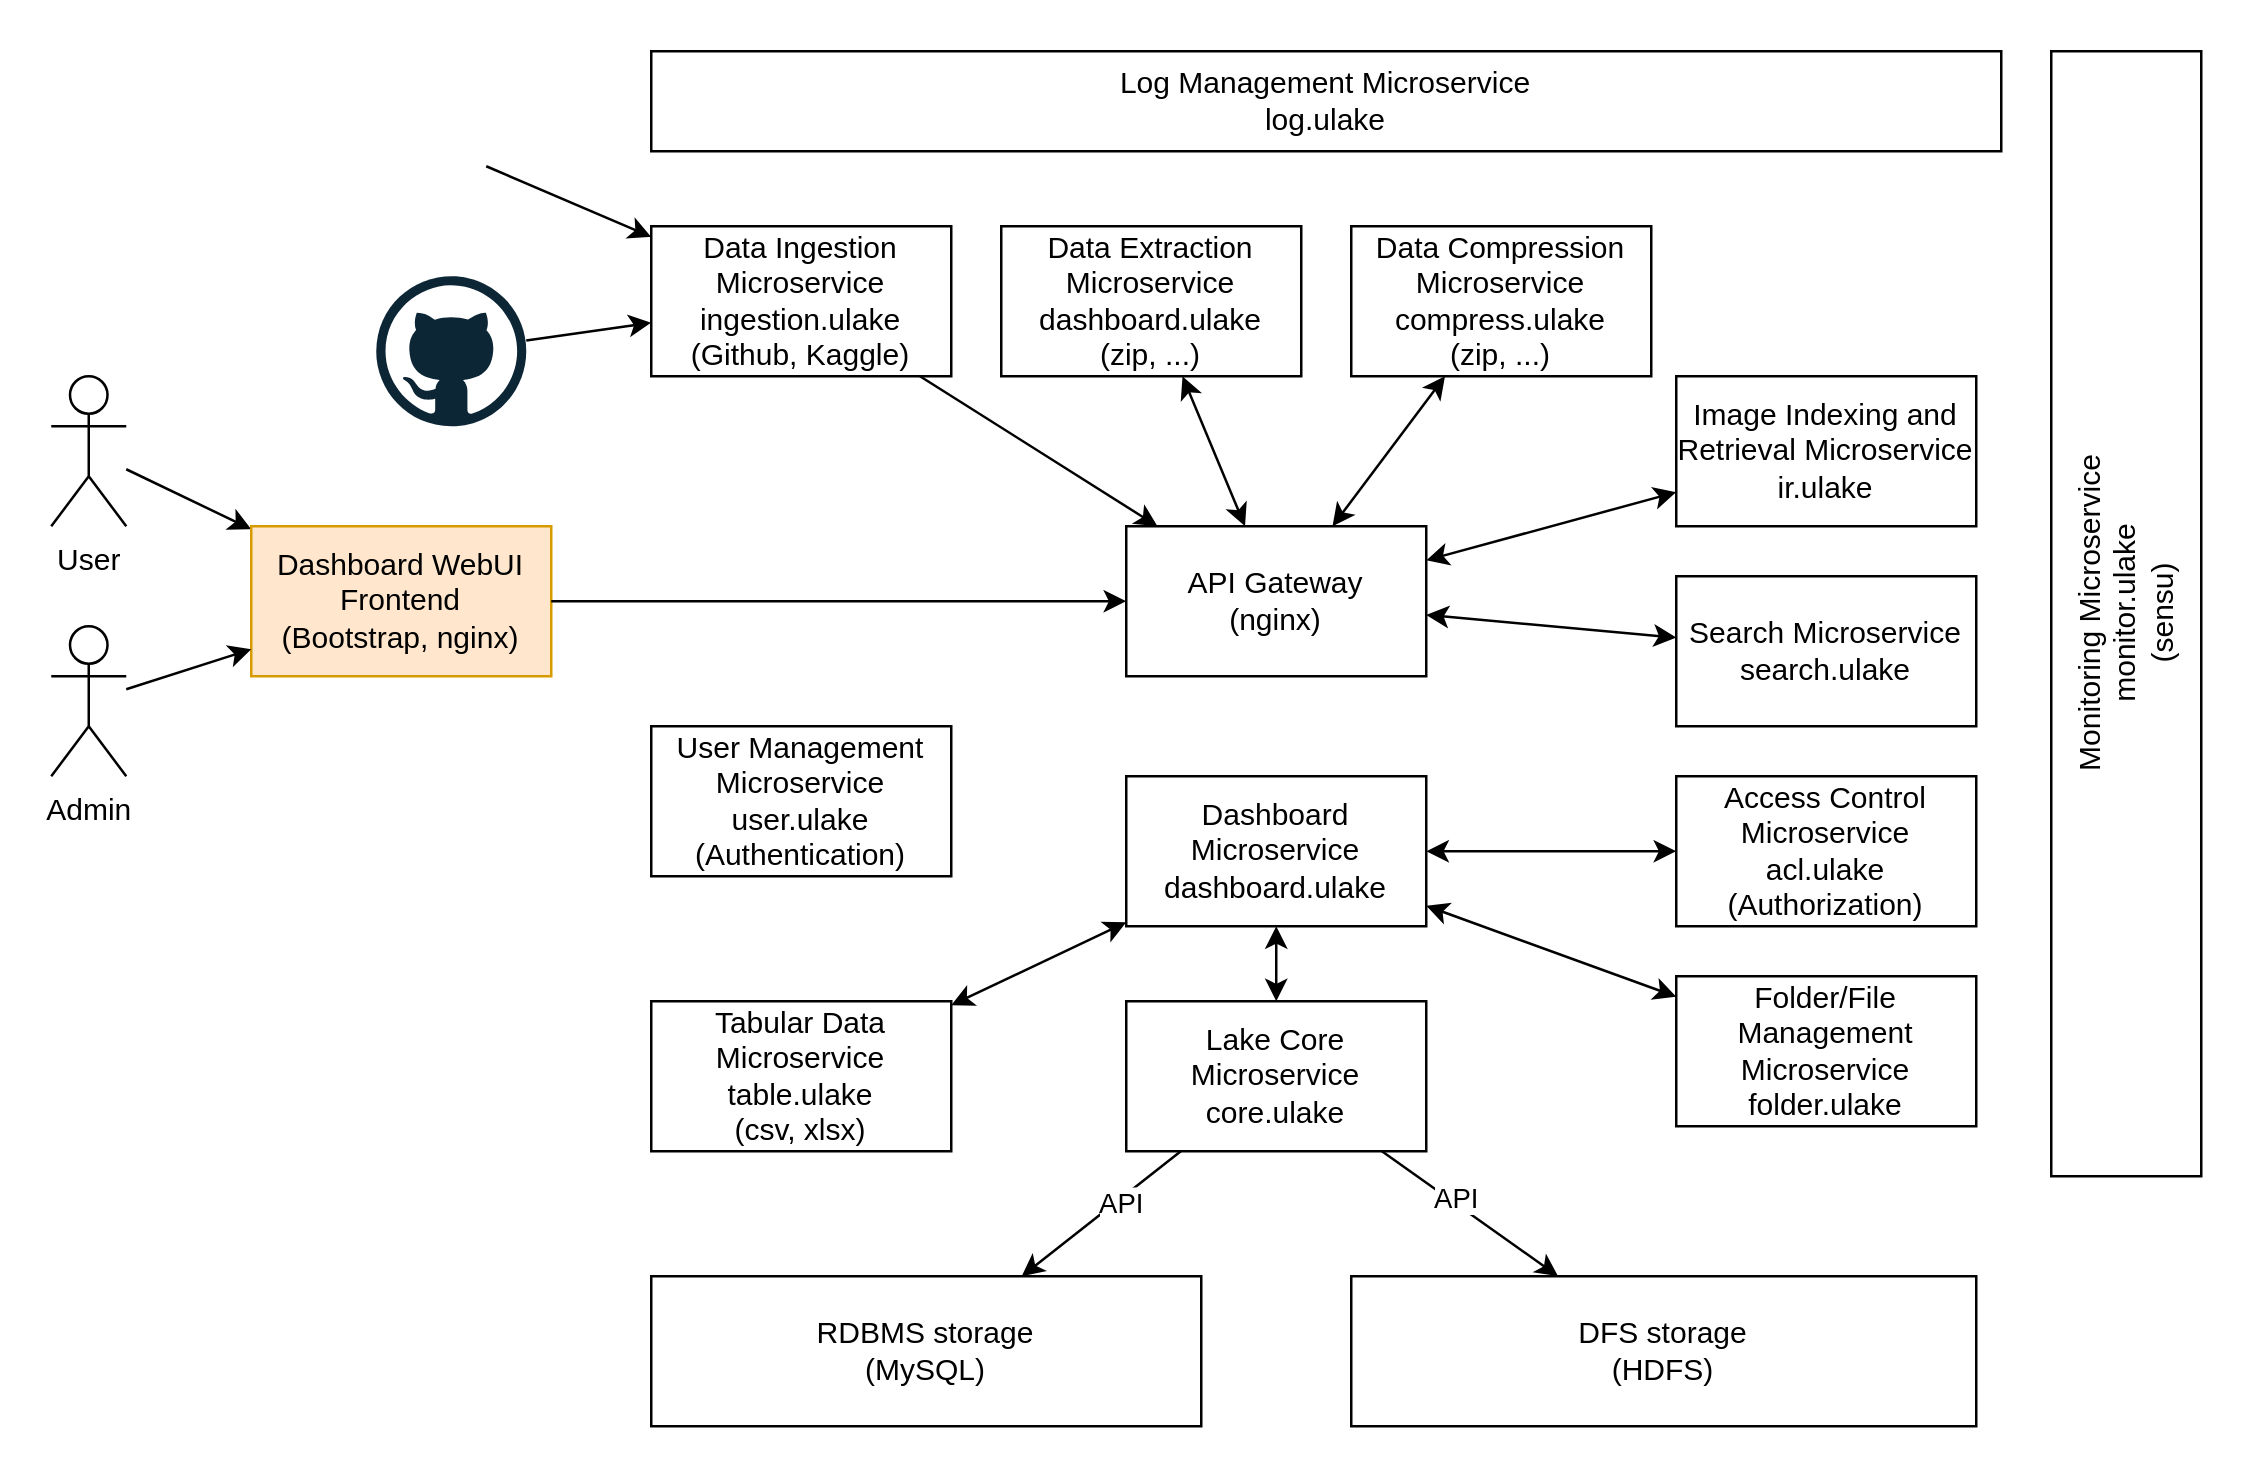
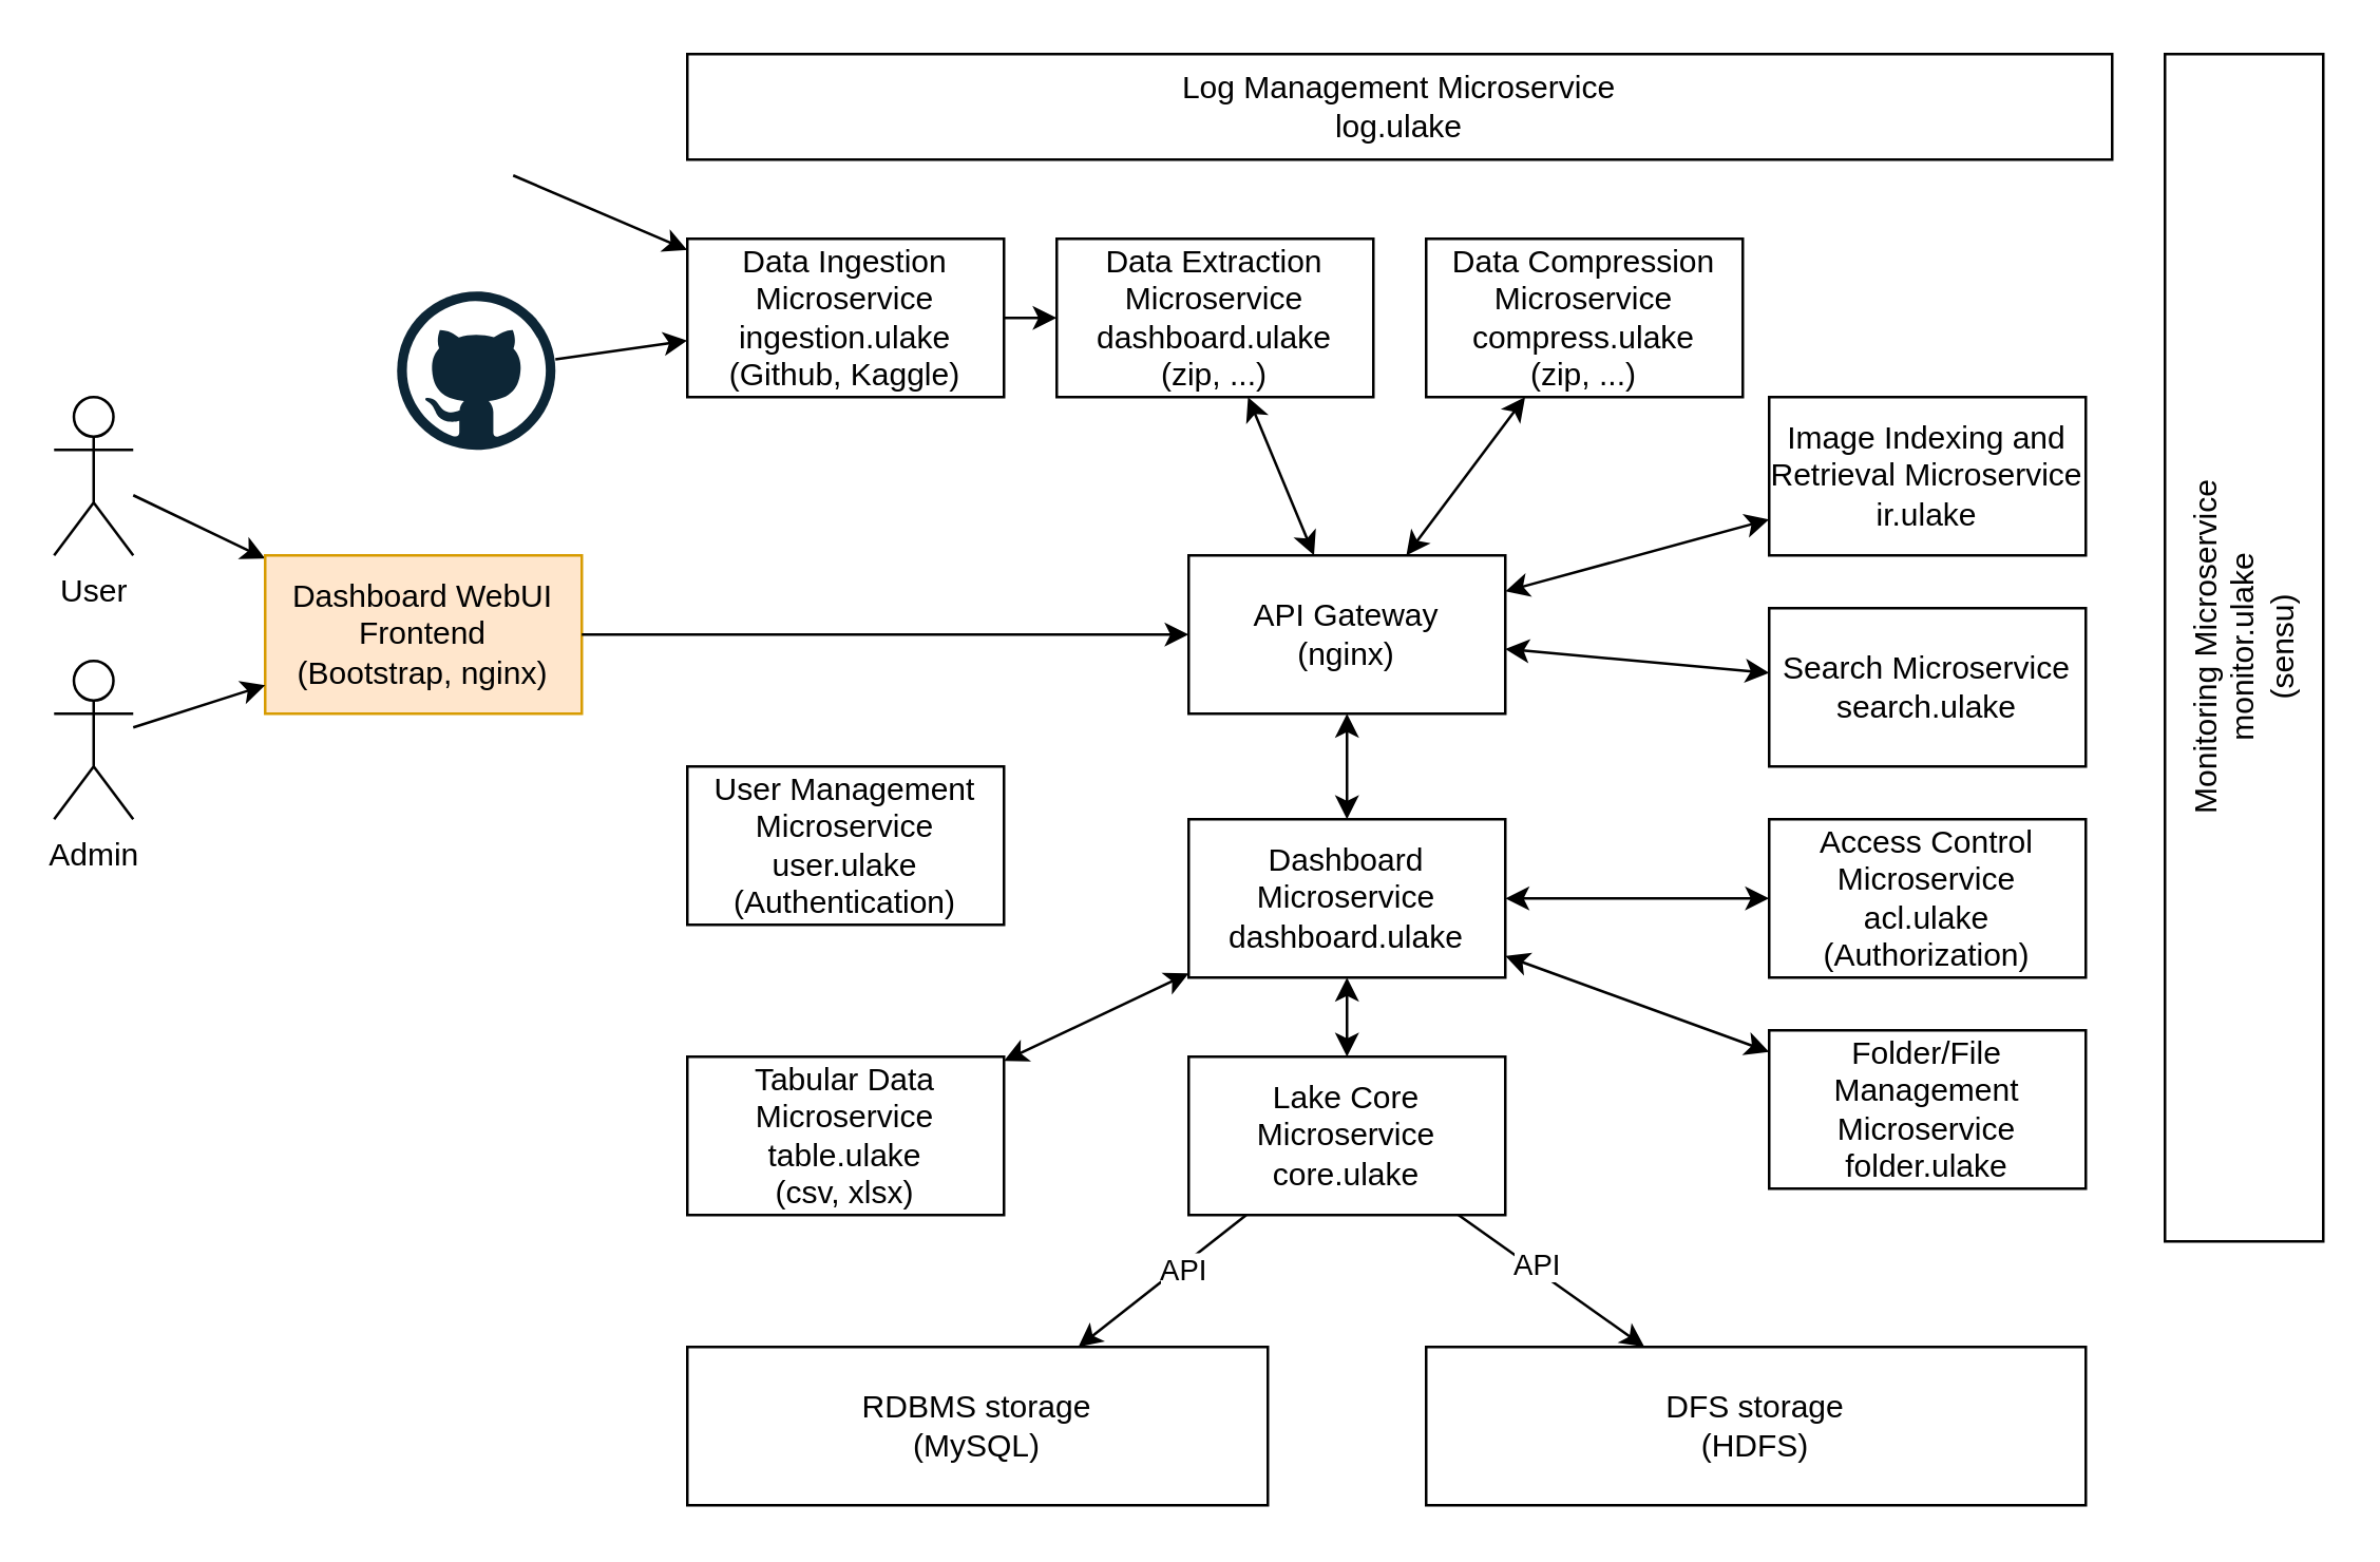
  <mxCell id="0" />
  <mxCell id="1" parent="0" />
  <mxCell id="2" style="rounded=0;orthogonalLoop=1;jettySize=auto;html=1;startArrow=classic;startFill=1;" parent="1" source="33" target="18" edge="1"><mxGeometry relative="1" as="geometry" /></mxCell>
+ <mxCell id="3" style="rounded=0;orthogonalLoop=1;jettySize=auto;html=1;startArrow=classic;startFill=1;" parent="1" source="6" target="33" edge="1"><mxGeometry relative="1" as="geometry" /></mxCell>
  <mxCell id="4" style="edgeStyle=none;rounded=0;orthogonalLoop=1;jettySize=auto;html=1;startArrow=classic;startFill=1;" edge="1" parent="1" source="6" target="34"><mxGeometry relative="1" as="geometry" /></mxCell>
  <mxCell id="5" style="edgeStyle=none;rounded=0;orthogonalLoop=1;jettySize=auto;html=1;startArrow=classic;startFill=1;" edge="1" parent="1" source="6" target="26"><mxGeometry relative="1" as="geometry" /></mxCell>
  <mxCell id="6" value="API Gateway&lt;br&gt;(nginx)" style="rounded=0;whiteSpace=wrap;html=1;strokeColor=#000000;" parent="1" vertex="1"><mxGeometry x="450" y="210" width="120" height="60" as="geometry" /></mxCell>
  <mxCell id="7" value="" style="edgeStyle=none;rounded=0;orthogonalLoop=1;jettySize=auto;html=1;" parent="1" source="8" target="15" edge="1"><mxGeometry relative="1" as="geometry" /></mxCell>
  <mxCell id="8" value="User" style="shape=umlActor;verticalLabelPosition=bottom;verticalAlign=top;html=1;outlineConnect=0;" parent="1" vertex="1"><mxGeometry x="20" y="150" width="30" height="60" as="geometry" /></mxCell>
  <mxCell id="9" value="User Management Microservice&lt;br&gt;user.ulake&lt;br&gt;(Authentication)" style="rounded=0;whiteSpace=wrap;html=1;fillColor=none;strokeColor=#000000;" parent="1" vertex="1"><mxGeometry x="260" y="290" width="120" height="60" as="geometry" /></mxCell>
  <mxCell id="10" style="edgeStyle=none;rounded=0;orthogonalLoop=1;jettySize=auto;html=1;strokeColor=#000000;" parent="1" source="14" target="24" edge="1"><mxGeometry relative="1" as="geometry" /></mxCell>
  <mxCell id="11" value="API" style="edgeLabel;html=1;align=center;verticalAlign=middle;resizable=0;points=[];" parent="10" vertex="1" connectable="0"><mxGeometry x="-0.201" y="1" relative="1" as="geometry"><mxPoint as="offset" /></mxGeometry></mxCell>
  <mxCell id="12" style="edgeStyle=none;rounded=0;orthogonalLoop=1;jettySize=auto;html=1;strokeColor=#000000;" parent="1" source="14" target="25" edge="1"><mxGeometry relative="1" as="geometry" /></mxCell>
  <mxCell id="13" value="API" style="edgeLabel;html=1;align=center;verticalAlign=middle;resizable=0;points=[];" parent="12" vertex="1" connectable="0"><mxGeometry x="-0.188" y="2" relative="1" as="geometry"><mxPoint as="offset" /></mxGeometry></mxCell>
  <mxCell id="14" value="Lake Core Microservice&lt;br&gt;core.ulake" style="rounded=0;whiteSpace=wrap;html=1;fillColor=none;strokeColor=#000000;" parent="1" vertex="1"><mxGeometry x="450" y="400" width="120" height="60" as="geometry" /></mxCell>
  <mxCell id="15" value="Dashboard&amp;nbsp;WebUI&lt;br&gt;Frontend&lt;br&gt;(Bootstrap, nginx)" style="rounded=0;whiteSpace=wrap;html=1;fillColor=#ffe6cc;strokeColor=#d79b00;" parent="1" vertex="1"><mxGeometry x="100" y="210" width="120" height="60" as="geometry" /></mxCell>
  <mxCell id="16" value="Access Control&lt;br&gt;Microservice&lt;br&gt;acl.ulake&lt;br&gt;(Authorization)" style="rounded=0;whiteSpace=wrap;html=1;fillColor=none;strokeColor=#000000;" parent="1" vertex="1"><mxGeometry x="670" y="310" width="120" height="60" as="geometry" /></mxCell>
  <mxCell id="17" value="" style="edgeStyle=none;rounded=0;orthogonalLoop=1;jettySize=auto;html=1;startArrow=classic;startFill=1;" parent="1" source="33" target="14" edge="1"><mxGeometry relative="1" as="geometry" /></mxCell>
  <mxCell id="18" value="Folder/File Management Microservice&lt;br&gt;folder.ulake" style="rounded=0;whiteSpace=wrap;html=1;fillColor=none;strokeColor=#000000;" parent="1" vertex="1"><mxGeometry x="670" y="390" width="120" height="60" as="geometry" /></mxCell>
- <mxCell id="19" value="" style="edgeStyle=none;rounded=0;orthogonalLoop=1;jettySize=auto;html=1;" parent="1" source="20" target="6" edge="1"><mxGeometry relative="1" as="geometry" /></mxCell>
+ <mxCell id="19" value="" style="edgeStyle=none;rounded=0;orthogonalLoop=1;jettySize=auto;html=1;" parent="1" source="20" target="37" edge="1"><mxGeometry relative="1" as="geometry" /></mxCell>
  <mxCell id="20" value="Data Ingestion Microservice&lt;br&gt;ingestion.ulake&lt;br&gt;(Github, Kaggle)" style="rounded=0;whiteSpace=wrap;html=1;fillColor=none;strokeColor=#000000;" parent="1" vertex="1"><mxGeometry x="260" y="90" width="120" height="60" as="geometry" /></mxCell>
  <mxCell id="21" value="" style="edgeStyle=none;rounded=0;orthogonalLoop=1;jettySize=auto;html=1;" parent="1" source="15" target="6" edge="1"><mxGeometry relative="1" as="geometry"><mxPoint x="190" y="247.273" as="sourcePoint" /></mxGeometry></mxCell>
  <mxCell id="22" value="" style="edgeStyle=none;rounded=0;orthogonalLoop=1;jettySize=auto;html=1;" parent="1" source="23" target="15" edge="1"><mxGeometry relative="1" as="geometry"><mxPoint x="70" y="250" as="targetPoint" /></mxGeometry></mxCell>
  <mxCell id="23" value="Admin" style="shape=umlActor;verticalLabelPosition=bottom;verticalAlign=top;html=1;outlineConnect=0;" parent="1" vertex="1"><mxGeometry x="20" y="250" width="30" height="60" as="geometry" /></mxCell>
  <mxCell id="24" value="RDBMS storage&lt;br&gt;(MySQL)" style="rounded=0;whiteSpace=wrap;html=1;strokeColor=#000000;" parent="1" vertex="1"><mxGeometry x="260" y="510" width="220" height="60" as="geometry" /></mxCell>
  <mxCell id="25" value="DFS storage&lt;br&gt;(HDFS)" style="rounded=0;whiteSpace=wrap;html=1;strokeColor=#000000;" parent="1" vertex="1"><mxGeometry x="540" y="510" width="250" height="60" as="geometry" /></mxCell>
  <mxCell id="26" value="Data Compression&lt;br&gt;Microservice&lt;br&gt;compress.ulake&lt;br&gt;(zip, ...)" style="rounded=0;whiteSpace=wrap;html=1;fillColor=none;strokeColor=#000000;" parent="1" vertex="1"><mxGeometry x="540" y="90" width="120" height="60" as="geometry" /></mxCell>
  <mxCell id="27" value="" style="rounded=0;orthogonalLoop=1;jettySize=auto;html=1;" parent="1" source="28" target="20" edge="1"><mxGeometry relative="1" as="geometry" /></mxCell>
  <mxCell id="28" value="" style="shape=image;html=1;verticalAlign=top;verticalLabelPosition=bottom;labelBackgroundColor=#ffffff;imageAspect=0;aspect=fixed;image=https://cdn4.iconfinder.com/data/icons/logos-and-brands/512/189_Kaggle_logo_logos-128.png" parent="1" vertex="1"><mxGeometry x="166" y="46" width="28" height="28" as="geometry" /></mxCell>
  <mxCell id="29" value="" style="rounded=0;orthogonalLoop=1;jettySize=auto;html=1;" parent="1" source="30" target="20" edge="1"><mxGeometry relative="1" as="geometry" /></mxCell>
  <mxCell id="30" value="" style="dashed=0;outlineConnect=0;html=1;align=center;labelPosition=center;verticalLabelPosition=bottom;verticalAlign=top;shape=mxgraph.weblogos.github" parent="1" vertex="1"><mxGeometry x="150" width="60" height="60" as="geometry" y="110" /></mxCell>
  <mxCell id="31" value="" style="rounded=0;orthogonalLoop=1;jettySize=auto;html=1;startArrow=classic;startFill=1;" edge="1" parent="1" source="33" target="16"><mxGeometry relative="1" as="geometry" /></mxCell>
  <mxCell id="32" style="rounded=0;orthogonalLoop=1;jettySize=auto;html=1;startArrow=classic;startFill=1;" edge="1" parent="1" source="33" target="35"><mxGeometry relative="1" as="geometry" /></mxCell>
  <mxCell id="33" value="Dashboard Microservice&lt;br&gt;dashboard.ulake" style="rounded=0;whiteSpace=wrap;html=1;fillColor=none;strokeColor=#000000;" parent="1" vertex="1"><mxGeometry x="450" y="310" width="120" height="60" as="geometry" /></mxCell>
  <mxCell id="34" value="Search Microservice&lt;br&gt;search.ulake" style="rounded=0;whiteSpace=wrap;html=1;fillColor=none;strokeColor=#000000;" parent="1" vertex="1"><mxGeometry x="670" y="230" width="120" height="60" as="geometry" /></mxCell>
  <mxCell id="35" value="Tabular Data&lt;br&gt;Microservice&lt;br&gt;table.ulake&lt;br&gt;(csv, xlsx)" style="rounded=0;whiteSpace=wrap;html=1;fillColor=none;strokeColor=#000000;" parent="1" vertex="1"><mxGeometry x="260" y="400" width="120" height="60" as="geometry" /></mxCell>
  <mxCell id="36" style="edgeStyle=none;rounded=0;orthogonalLoop=1;jettySize=auto;html=1;startArrow=classic;startFill=1;" edge="1" parent="1" source="37" target="6"><mxGeometry relative="1" as="geometry" /></mxCell>
  <mxCell id="37" value="Data Extraction&lt;br&gt;Microservice&lt;br&gt;dashboard.ulake&lt;br&gt;(zip, ...)" style="rounded=0;whiteSpace=wrap;html=1;fillColor=none;strokeColor=#000000;" vertex="1" parent="1"><mxGeometry x="400" y="90" width="120" height="60" as="geometry" /></mxCell>
  <mxCell id="38" value="Log Management Microservice&lt;br&gt;log.ulake" style="rounded=0;whiteSpace=wrap;html=1;fillColor=none;strokeColor=#000000;" vertex="1" parent="1"><mxGeometry x="260" y="20" width="540" height="40" as="geometry" /></mxCell>
  <mxCell id="39" style="edgeStyle=none;rounded=0;orthogonalLoop=1;jettySize=auto;html=1;startArrow=classic;startFill=1;" edge="1" parent="1" source="40" target="6"><mxGeometry relative="1" as="geometry" /></mxCell>
  <mxCell id="40" value="Image Indexing and Retrieval&amp;nbsp;Microservice&lt;br&gt;ir.ulake" style="rounded=0;whiteSpace=wrap;html=1;fillColor=none;strokeColor=#000000;" vertex="1" parent="1"><mxGeometry x="670" y="150" width="120" height="60" as="geometry" /></mxCell>
  <mxCell id="41" value="Monitoring Microservice&lt;br&gt;monitor.ulake&lt;br&gt;(sensu)" style="rounded=0;whiteSpace=wrap;html=1;fillColor=none;strokeColor=#000000;horizontal=0;" vertex="1" parent="1"><mxGeometry x="820" y="20" width="60" height="450" as="geometry" /></mxCell>
